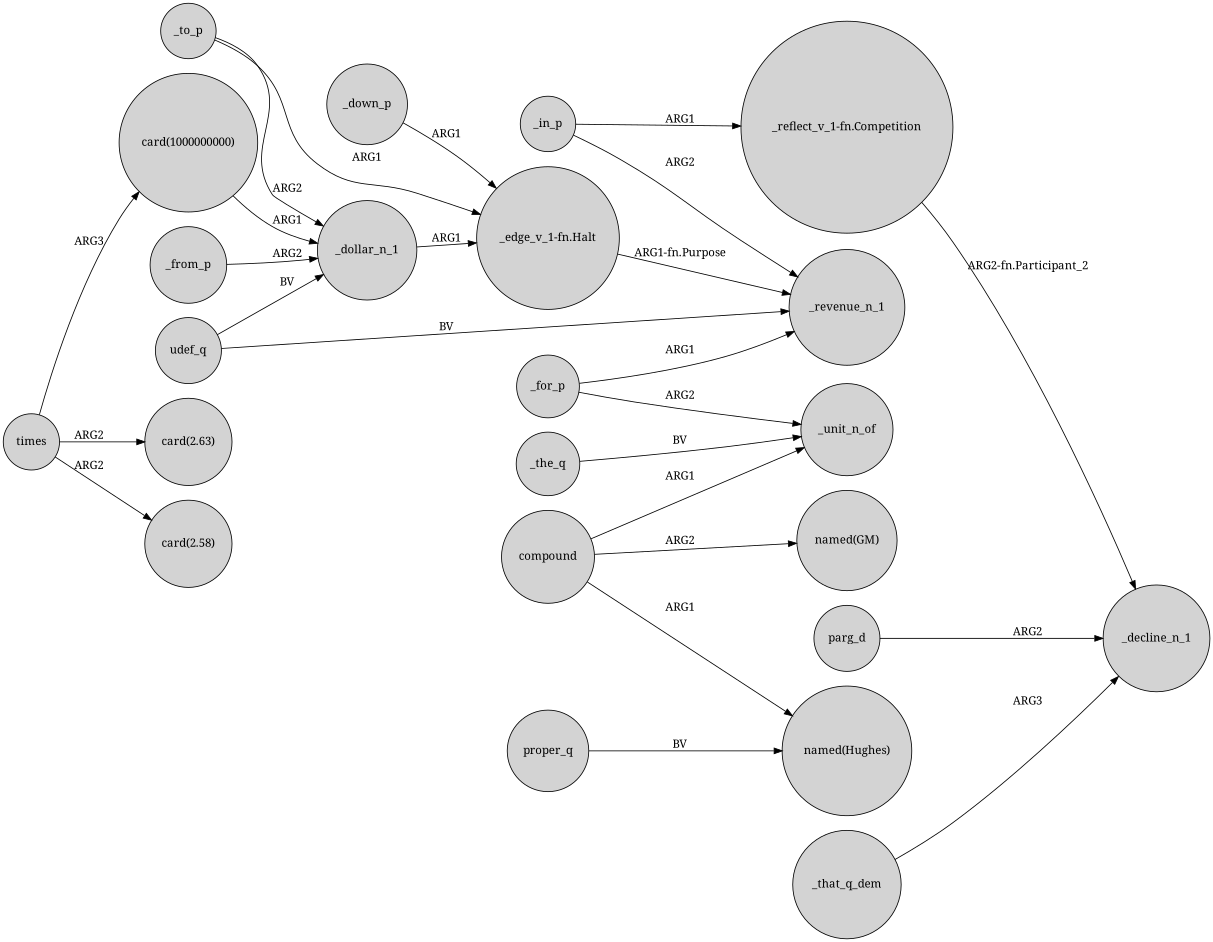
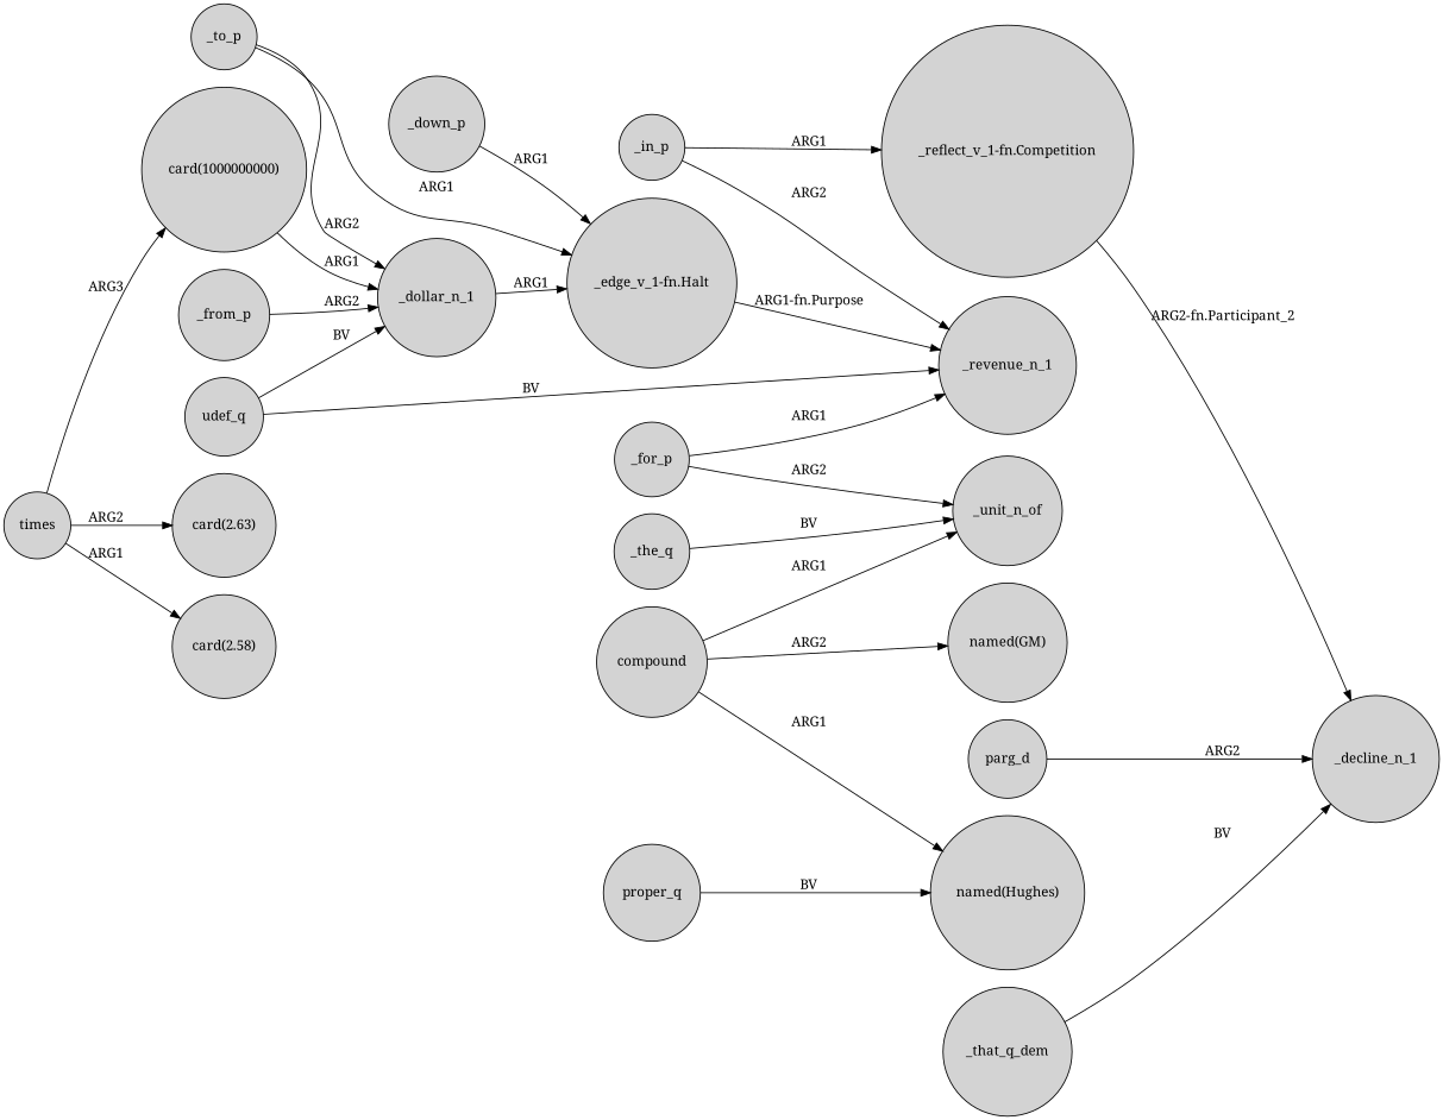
  digraph {
    fontname="Noto Serif"
    rankdir=LR
    node [fontname="Noto Serif" shape=circle style=filled]
    edge [fontname="Noto Serif"]
    "card(1000000000)"
    _dollar_n_1
    "_edge_v_1-fn.Halt"
    parg_d
    _decline_n_1
    "_reflect_v_1-fn.Competition"
    times
    "card(2.63)"
    "card(2.58)"
    proper_q
    "named(Hughes)"
    _to_p
    _revenue_n_1
    _that_q_dem
    udef_q
    compound
    "named(GM)"
    _unit_n_of
    _for_p
    _in_p
    _the_q
    _down_p
    _from_p
    "card(1000000000)" -> _dollar_n_1 [label=ARG1]
    _dollar_n_1 -> "_edge_v_1-fn.Halt" [label=ARG1]
    "_edge_v_1-fn.Halt" -> _revenue_n_1 [label="ARG1-fn.Purpose"]
    parg_d -> _decline_n_1 [label=ARG2]
    "_reflect_v_1-fn.Competition" -> _decline_n_1 [label="ARG2-fn.Participant_2"]
    times -> "card(1000000000)" [label=ARG3]
    times -> "card(2.63)" [label=ARG2]
-   times -> "card(2.58)" [label=ARG2]
+   times -> "card(2.58)" [label=ARG1]
    proper_q -> "named(Hughes)" [label=BV]
    _to_p -> _dollar_n_1 [label=ARG2]
    _to_p -> "_edge_v_1-fn.Halt" [label=ARG1]
-   _that_q_dem -> _decline_n_1 [label=ARG3]
+   _that_q_dem -> _decline_n_1 [label=BV]
    udef_q -> _dollar_n_1 [label=BV]
    udef_q -> _revenue_n_1 [label=BV]
    compound -> "named(Hughes)" [label=ARG1]
    compound -> "named(GM)" [label=ARG2]
    compound -> _unit_n_of [label=ARG1]
    _for_p -> _revenue_n_1 [label=ARG1]
    _for_p -> _unit_n_of [label=ARG2]
    _in_p -> "_reflect_v_1-fn.Competition" [label=ARG1]
    _in_p -> _revenue_n_1 [label=ARG2]
    _the_q -> _unit_n_of [label=BV]
    _down_p -> "_edge_v_1-fn.Halt" [label=ARG1]
    _from_p -> _dollar_n_1 [label=ARG2]
  }
